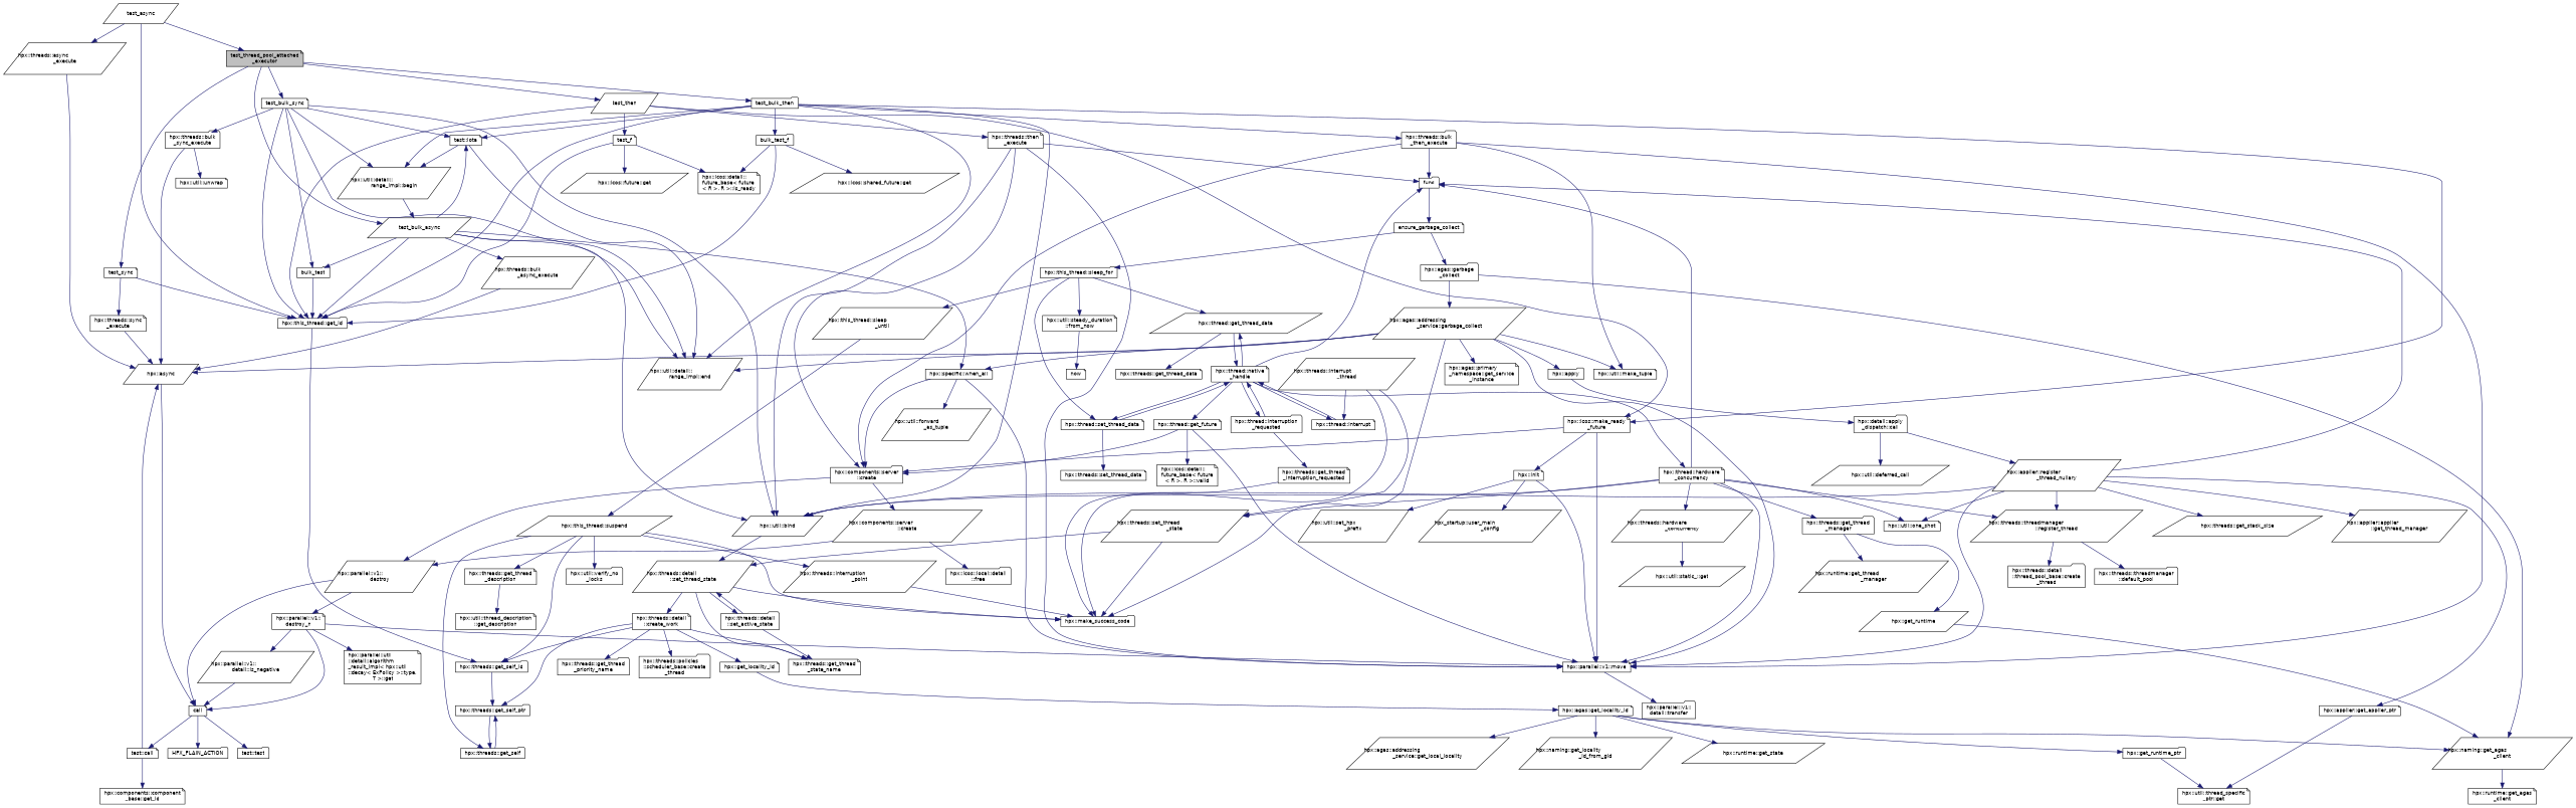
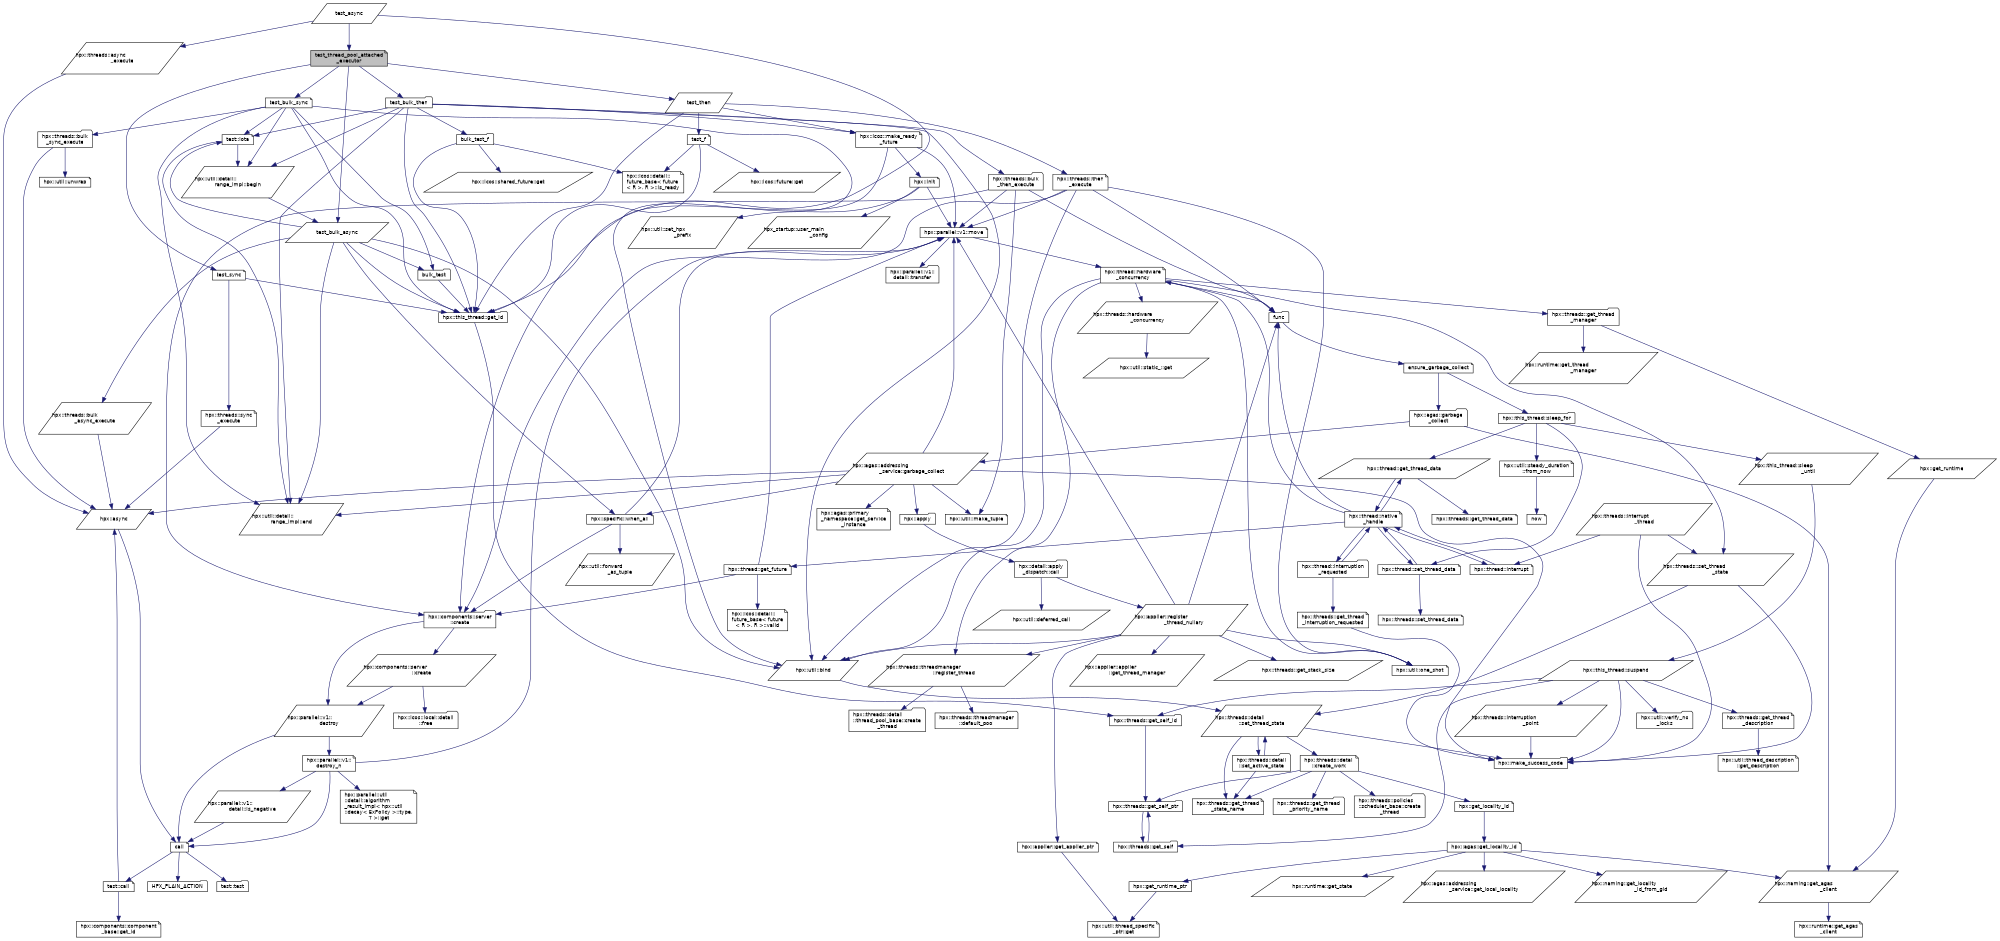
  digraph {
    fontname="DejaVu Sans"
    rankdir=TB
    node [color=black fillcolor=white fontname="DejaVu Sans" fontsize=10 shape=note style=filled]
    edge [color=midnightblue fontname="DejaVu Sans" fontsize=10 labelfontname=Helvetica labelfontsize=10 style=solid]
    n1 [fillcolor=grey75 fontcolor=black height=0.2 label="test_thread_pool_attached\l_executor" width=0.4]
    n2 [height=0.2 label=test_sync width=0.4]
    n3 [height=0.2 label=test_then shape=parallelogram width=0.4]
    n4 [height=0.2 label=test_bulk_sync width=0.4]
    n5 [height=0.2 label=test_bulk_async shape=parallelogram width=0.4]
    n6 [height=0.2 label=test_bulk_then shape=folder width=0.4]
    n7 [height=0.2 label="hpx::threads::sync\l_execute" width=0.4]
    n8 [height=0.2 label="hpx::this_thread::get_id" shape=folder width=0.4]
    n9 [height=0.2 label=test_async shape=parallelogram width=0.4]
    n10 [height=0.2 label="hpx::threads::async\l_execute" shape=parallelogram width=0.4]
    n11 [height=0.2 label="hpx::lcos::make_ready\l_future" width=0.4]
    n12 [height=0.2 label="hpx::threads::then\l_execute" width=0.4]
    n13 [height=0.2 label=test_f width=0.4]
    n14 [height=0.2 label="hpx::util::bind" shape=parallelogram width=0.4]
    n15 [height=0.2 label="hpx::util::detail::\lrange_impl::end" shape=parallelogram width=0.4]
    n16 [height=0.2 label="test::iota" width=0.4]
    n17 [height=0.2 label="hpx::util::detail::\lrange_impl::begin" shape=parallelogram width=0.4]
    n18 [height=0.2 label="hpx::threads::bulk\l_sync_execute" shape=folder width=0.4]
    n19 [height=0.2 label=bulk_test shape=folder width=0.4]
    n20 [height=0.2 label="hpx::specific::when_all" width=0.4]
    n21 [height=0.2 label="hpx::threads::bulk\l_async_execute" shape=parallelogram width=0.4]
    n22 [height=0.2 label="hpx::threads::bulk\l_then_execute" shape=folder width=0.4]
    n23 [height=0.2 label=bulk_test_f shape=folder width=0.4]
    n24 [height=0.2 label="hpx::async" shape=parallelogram width=0.4]
    n25 [height=0.2 label="hpx::threads::get_self_id" shape=folder width=0.4]
    n26 [height=0.2 label=call width=0.4]
    n27 [height=0.2 label="test::test" shape=folder width=0.4]
    n28 [height=0.2 label=HPX_PLAIN_ACTION shape=folder width=0.4]
    n29 [height=0.2 label="test::call" width=0.4]
    n30 [height=0.2 label="hpx::components::component\l_base::get_id" width=0.4]
    n31 [height=0.2 label="hpx::threads::get_self_ptr" shape=folder width=0.4]
    n32 [height=0.2 label="hpx::threads::get_self" shape=folder width=0.4]
    n33 [height=0.2 label="hpx::init" width=0.4]
    n34 [height=0.2 label="hpx::parallel::v1::move" width=0.4]
    n35 [height=0.2 label="hpx::components::server\l::create" shape=folder width=0.4]
    n36 [height=0.2 label=func shape=folder width=0.4]
    n37 [height=0.2 label="hpx::util::one_shot" width=0.4]
    n38 [height=0.2 label="hpx::lcos::detail::\lfuture_base\< future\l\< R \>, R \>::is_ready" width=0.4]
    n39 [height=0.2 label="hpx::lcos::future::get" shape=parallelogram width=0.4]
    n40 [height=0.2 label="hpx::util::set_hpx\l_prefix" shape=parallelogram width=0.4]
    n41 [height=0.2 label="hpx_startup::user_main\l_config" shape=parallelogram width=0.4]
    n42 [height=0.2 label="hpx::parallel::v1::\ldetail::transfer" shape=folder width=0.4]
    n43 [height=0.2 label="hpx::components::server\l::create" shape=parallelogram width=0.4]
    n44 [height=0.2 label="hpx::parallel::v1::\ldestroy" shape=parallelogram width=0.4]
    n45 [height=0.2 label="hpx::lcos::local::detail\l::free" shape=folder width=0.4]
    n46 [height=0.2 label="hpx::parallel::v1::\ldestroy_n" width=0.4]
    n47 [height=0.2 label="hpx::parallel::v1::\ldetail::is_negative" shape=parallelogram width=0.4]
    n48 [height=0.2 label="hpx::parallel::util\l::detail::algorithm\l_result_impl\< hpx::util\l::decay\< ExPolicy \>::type,\l T \>::get" width=0.4]
    n49 [height=0.2 label=ensure_garbage_collect width=0.4]
    n50 [height=0.2 label="hpx::threads::detail\l::set_thread_state" shape=parallelogram width=0.4]
    n51 [height=0.2 label="hpx::this_thread::sleep_for" shape=folder width=0.4]
    n52 [height=0.2 label="hpx::agas::garbage\l_collect" shape=folder width=0.4]
    n53 [height=0.2 label="hpx::this_thread::sleep\l_until" shape=parallelogram width=0.4]
    n54 [height=0.2 label="hpx::util::steady_duration\l::from_now" width=0.4]
    n55 [height=0.2 label="hpx::thread::get_thread_data" shape=parallelogram width=0.4]
    n56 [height=0.2 label="hpx::thread::set_thread_data" width=0.4]
    n57 [height=0.2 label="hpx::naming::get_agas\l_client" shape=parallelogram width=0.4]
    n58 [height=0.2 label="hpx::agas::addressing\l_service::garbage_collect" shape=parallelogram width=0.4]
    n59 [height=0.2 label="hpx::this_thread::suspend" shape=parallelogram width=0.4]
    n60 [height=0.2 label=now width=0.4]
    n61 [height=0.2 label="hpx::threads::get_thread_data" width=0.4]
    n62 [height=0.2 label="hpx::thread::native\l_handle" width=0.4]
    n63 [height=0.2 label="hpx::threads::set_thread_data" width=0.4]
    n64 [height=0.2 label="hpx::threads::interruption\l_point" shape=parallelogram width=0.4]
    n65 [height=0.2 label="hpx::make_success_code" shape=folder width=0.4]
    n66 [height=0.2 label="hpx::util::verify_no\l_locks" shape=folder width=0.4]
    n67 [height=0.2 label="hpx::threads::get_thread\l_description" width=0.4]
    n68 [height=0.2 label="hpx::util::thread_description\l::get_description" width=0.4]
    n69 [height=0.2 label="hpx::thread::hardware\l_concurrency" width=0.4]
    n70 [height=0.2 label="hpx::thread::interrupt" width=0.4]
    n71 [height=0.2 label="hpx::thread::interruption\l_requested" shape=folder width=0.4]
    n72 [height=0.2 label="hpx::thread::get_future" width=0.4]
    n73 [height=0.2 label="hpx::threads::hardware\l_concurrency" shape=parallelogram width=0.4]
    n74 [height=0.2 label="hpx::threads::get_thread\l_manager" shape=folder width=0.4]
    n75 [height=0.2 label="hpx::threads::threadmanager\l::register_thread" shape=parallelogram width=0.4]
    n76 [height=0.2 label="hpx::threads::set_thread\l_state" shape=parallelogram width=0.4]
    n77 [height=0.2 label="hpx::threads::get_thread\l_interruption_requested" width=0.4]
    n78 [height=0.2 label="hpx::lcos::detail::\lfuture_base\< future\l\< R \>, R \>::valid" width=0.4]
    n79 [height=0.2 label="hpx::util::static_::get" shape=parallelogram width=0.4]
    n80 [height=0.2 label="hpx::get_runtime" shape=parallelogram width=0.4]
    n81 [height=0.2 label="hpx::runtime::get_thread\l_manager" shape=parallelogram width=0.4]
    n82 [height=0.2 label="hpx::threads::threadmanager\l::default_pool" shape=folder width=0.4]
    n83 [height=0.2 label="hpx::threads::detail\l::thread_pool_base::create\l_thread" shape=folder width=0.4]
    n84 [height=0.2 label="hpx::threads::get_thread\l_state_name" width=0.4]
    n85 [height=0.2 label="hpx::threads::detail\l::set_active_state" shape=folder width=0.4]
    n86 [height=0.2 label="hpx::threads::detail\l::create_work" width=0.4]
    n87 [height=0.2 label="hpx::threads::get_thread\l_priority_name" shape=folder width=0.4]
    n88 [height=0.2 label="hpx::get_locality_id" width=0.4]
    n89 [height=0.2 label="hpx::threads::policies\l::scheduler_base::create\l_thread" shape=folder width=0.4]
    n90 [height=0.2 label="hpx::agas::get_locality_id" width=0.4]
    n91 [height=0.2 label="hpx::get_runtime_ptr" shape=folder width=0.4]
    n92 [height=0.2 label="hpx::runtime::get_state" shape=parallelogram width=0.4]
    n93 [height=0.2 label="hpx::agas::addressing\l_service::get_local_locality" shape=parallelogram width=0.4]
    n94 [height=0.2 label="hpx::naming::get_locality\l_id_from_gid" shape=parallelogram width=0.4]
    n95 [height=0.2 label="hpx::util::thread_specific\l_ptr::get" width=0.4]
    n96 [height=0.2 label="hpx::runtime::get_agas\l_client" width=0.4]
    n97 [height=0.2 label="hpx::threads::interrupt\l_thread" shape=parallelogram width=0.4]
    n98 [height=0.2 label="hpx::agas::primary\l_namespace::get_service\l_instance" width=0.4]
    n99 [height=0.2 label="hpx::util::make_tuple" width=0.4]
    n100 [height=0.2 label="hpx::apply" shape=folder width=0.4]
    n101 [height=0.2 label="hpx::detail::apply\l_dispatch::call" shape=folder width=0.4]
    n102 [height=0.2 label="hpx::util::forward\l_as_tuple" shape=parallelogram width=0.4]
    n103 [height=0.2 label="hpx::applier::register\l_thread_nullary" shape=parallelogram width=0.4]
    n104 [height=0.2 label="hpx::util::deferred_call" shape=parallelogram width=0.4]
    n105 [height=0.2 label="hpx::applier::get_applier_ptr" width=0.4]
    n106 [height=0.2 label="hpx::threads::get_stack_size" shape=parallelogram width=0.4]
    n107 [height=0.2 label="hpx::applier::applier\l::get_thread_manager" shape=parallelogram width=0.4]
    n108 [height=0.2 label="hpx::util::unwrap" width=0.4]
    n109 [height=0.2 label="hpx::lcos::shared_future::get" shape=parallelogram width=0.4]
    n1 -> n2
    n1 -> n3
    n1 -> n4
    n1 -> n5
    n1 -> n6
    n2 -> n7
    n2 -> n8
    n3 -> n8
    n3 -> n11
    n3 -> n12
    n3 -> n13
    n4 -> n8
    n4 -> n14
    n4 -> n15
    n4 -> n16
    n4 -> n17
    n4 -> n18
    n4 -> n19
    n5 -> n8
    n5 -> n14
    n5 -> n15
    n5 -> n16
    n5 -> n19
    n5 -> n20
    n5 -> n21
    n6 -> n8
    n6 -> n11
    n6 -> n14
    n6 -> n15
    n6 -> n16
    n6 -> n17
    n6 -> n22
    n6 -> n23
    n7 -> n24
    n8 -> n25
    n9 -> n1
    n9 -> n8
    n9 -> n10
    n10 -> n24
    n11 -> n33
    n11 -> n34
    n11 -> n35
    n12 -> n14
    n12 -> n34
    n12 -> n35
    n12 -> n36
+   n12 -> n37
    n13 -> n8
    n13 -> n38
    n13 -> n39
    n14 -> n50
    n16 -> n15
    n16 -> n17
    n17 -> n5
    n18 -> n24
    n18 -> n108
    n19 -> n8
    n20 -> n34
    n20 -> n35
    n20 -> n102
    n21 -> n24
    n22 -> n34
    n22 -> n35
    n22 -> n36
    n22 -> n99
    n23 -> n8
    n23 -> n38
    n23 -> n109
    n24 -> n26
    n25 -> n31
    n26 -> n27
    n26 -> n28
    n26 -> n29
    n29 -> n24
    n29 -> n30
    n31 -> n32
    n32 -> n31
    n33 -> n34
    n33 -> n40
    n33 -> n41
    n34 -> n42
    n35 -> n43
    n35 -> n44
    n36 -> n49
    n43 -> n44
    n43 -> n45
    n44 -> n26
    n44 -> n46
    n46 -> n26
    n46 -> n34
    n46 -> n47
    n46 -> n48
    n47 -> n26
    n49 -> n51
    n49 -> n52
    n50 -> n65
    n50 -> n84
    n50 -> n85
    n50 -> n86
    n51 -> n53
    n51 -> n54
    n51 -> n55
    n51 -> n56
    n52 -> n57
    n52 -> n58
    n53 -> n59
    n54 -> n60
    n55 -> n61
    n55 -> n62
    n56 -> n62
    n56 -> n63
    n57 -> n96
    n58 -> n15
    n58 -> n20
    n58 -> n24
    n58 -> n34
    n58 -> n65
    n58 -> n98
    n58 -> n99
    n58 -> n100
    n59 -> n25
    n59 -> n32
    n59 -> n64
    n59 -> n65
    n59 -> n66
    n59 -> n67
    n62 -> n36
    n62 -> n55
    n62 -> n56
    n62 -> n69
    n62 -> n70
    n62 -> n71
    n62 -> n72
    n64 -> n65
    n67 -> n68
    n69 -> n14
-   n69 -> n34
+   n34 -> n69
    n69 -> n36
    n69 -> n37
    n69 -> n73
    n69 -> n74
    n69 -> n75
    n69 -> n76
    n70 -> n62
    n71 -> n62
    n71 -> n77
    n72 -> n34
    n72 -> n35
    n72 -> n78
    n73 -> n79
    n74 -> n80
    n74 -> n81
    n75 -> n82
    n75 -> n83
    n76 -> n50
    n76 -> n65
    n77 -> n65
    n80 -> n57
    n85 -> n50
    n85 -> n84
-   n86 -> n25
    n86 -> n31
    n86 -> n84
    n86 -> n87
    n86 -> n88
    n86 -> n89
    n88 -> n90
    n90 -> n57
    n90 -> n91
    n90 -> n92
    n90 -> n93
    n90 -> n94
    n91 -> n95
    n97 -> n65
    n97 -> n70
    n97 -> n76
    n100 -> n101
    n101 -> n103
    n101 -> n104
    n103 -> n14
    n103 -> n34
    n103 -> n36
    n103 -> n37
    n103 -> n75
    n103 -> n105
    n103 -> n106
    n103 -> n107
    n105 -> n95
  }
